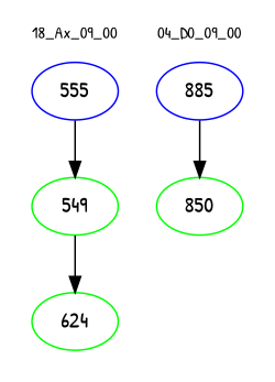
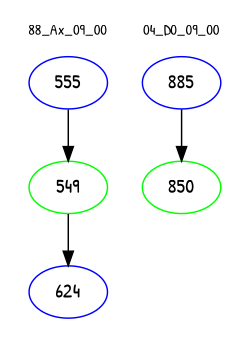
  digraph {
    fontname="Patrick Hand"
    node [color=blue fontname="Patrick Hand"]
    edge [color=black fontname="Patrick Hand"]
    n1 [label=555]
    n2 [color=green label=549]
-   n3 [color=green label=624]
+   n3 [label=624]
    n4 [label=885]
    n5 [color=green label=850]
    subgraph cluster_1 {
      color=white
      fontsize=10
-     label="18_Ax_09_00"
+     label="88_Ax_09_00"
      n1
      n2
      n3
    }
    subgraph cluster_2 {
      color=white
      fontsize=10
      label="04_D0_09_00"
      n4
      n5
    }
    n1 -> n2
    n2 -> n3
    n4 -> n5
  }
